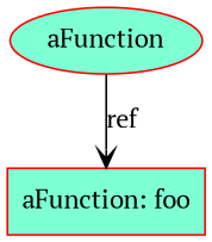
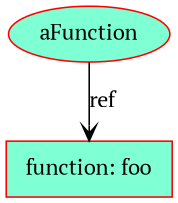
  digraph {
    fontname="PT Serif"
    node [style=filled fillcolor=aquamarine color=red fontname="PT Serif"]
    n1 [label=aFunction shape=ellipse]
-   n2 [label="aFunction: foo" shape=box]
+   n2 [label="function: foo" shape=box]
    n1 -> n2 [label=ref arrowhead=vee fontname="PT Serif"]
  }
